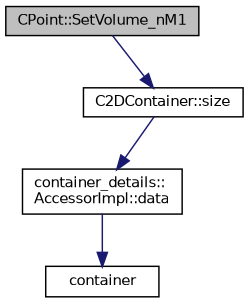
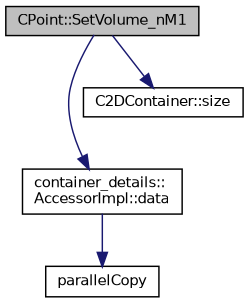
  digraph {
    rankdir=TB
    node [color=black fillcolor=white fontname=Helvetica fontsize=10 shape=record style=filled]
    edge [color=midnightblue fontname=Helvetica fontsize=10 labelfontname=Helvetica labelfontsize=10 style=solid]
    n1 [fillcolor=grey75 fontcolor=black height=0.2 label="CPoint::SetVolume_nM1" width=0.4]
    n2 [height=0.2 label="container_details::\lAccessorImpl::data" width=0.4]
    n3 [height=0.2 label="C2DContainer::size" width=0.4]
-   n4 [height=0.2 label=container width=0.4]
-   n3 -> n2
+   n4 [height=0.2 label=parallelCopy width=0.4]
+   n1 -> n2
    n1 -> n3
    n2 -> n4
  }
